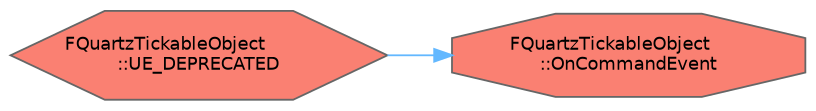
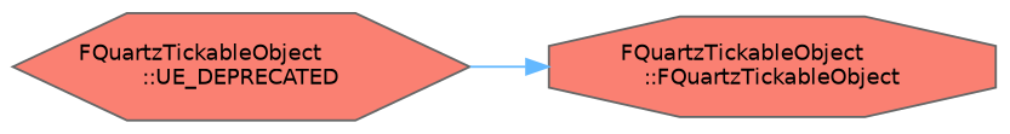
  digraph {
    rankdir=RL
    node [fillcolor=salmon fontname=Helvetica fontsize=10 style=filled]
-   n1 [color=gray40 fontcolor=black height=0.2 label="FQuartzTickableObject\l::OnCommandEvent" shape=octagon width=0.4]
+   n1 [color=gray40 fontcolor=black height=0.2 label="FQuartzTickableObject\l::FQuartzTickableObject" shape=octagon width=0.4]
    n2 [color=grey40 height=0.2 label="FQuartzTickableObject\l::UE_DEPRECATED" shape=hexagon width=0.4]
    n1 -> n2 [color=steelblue1 dir=back fontname=Helvetica fontsize=10 labelfontname=Helvetica labelfontsize=10 style=solid]
  }
